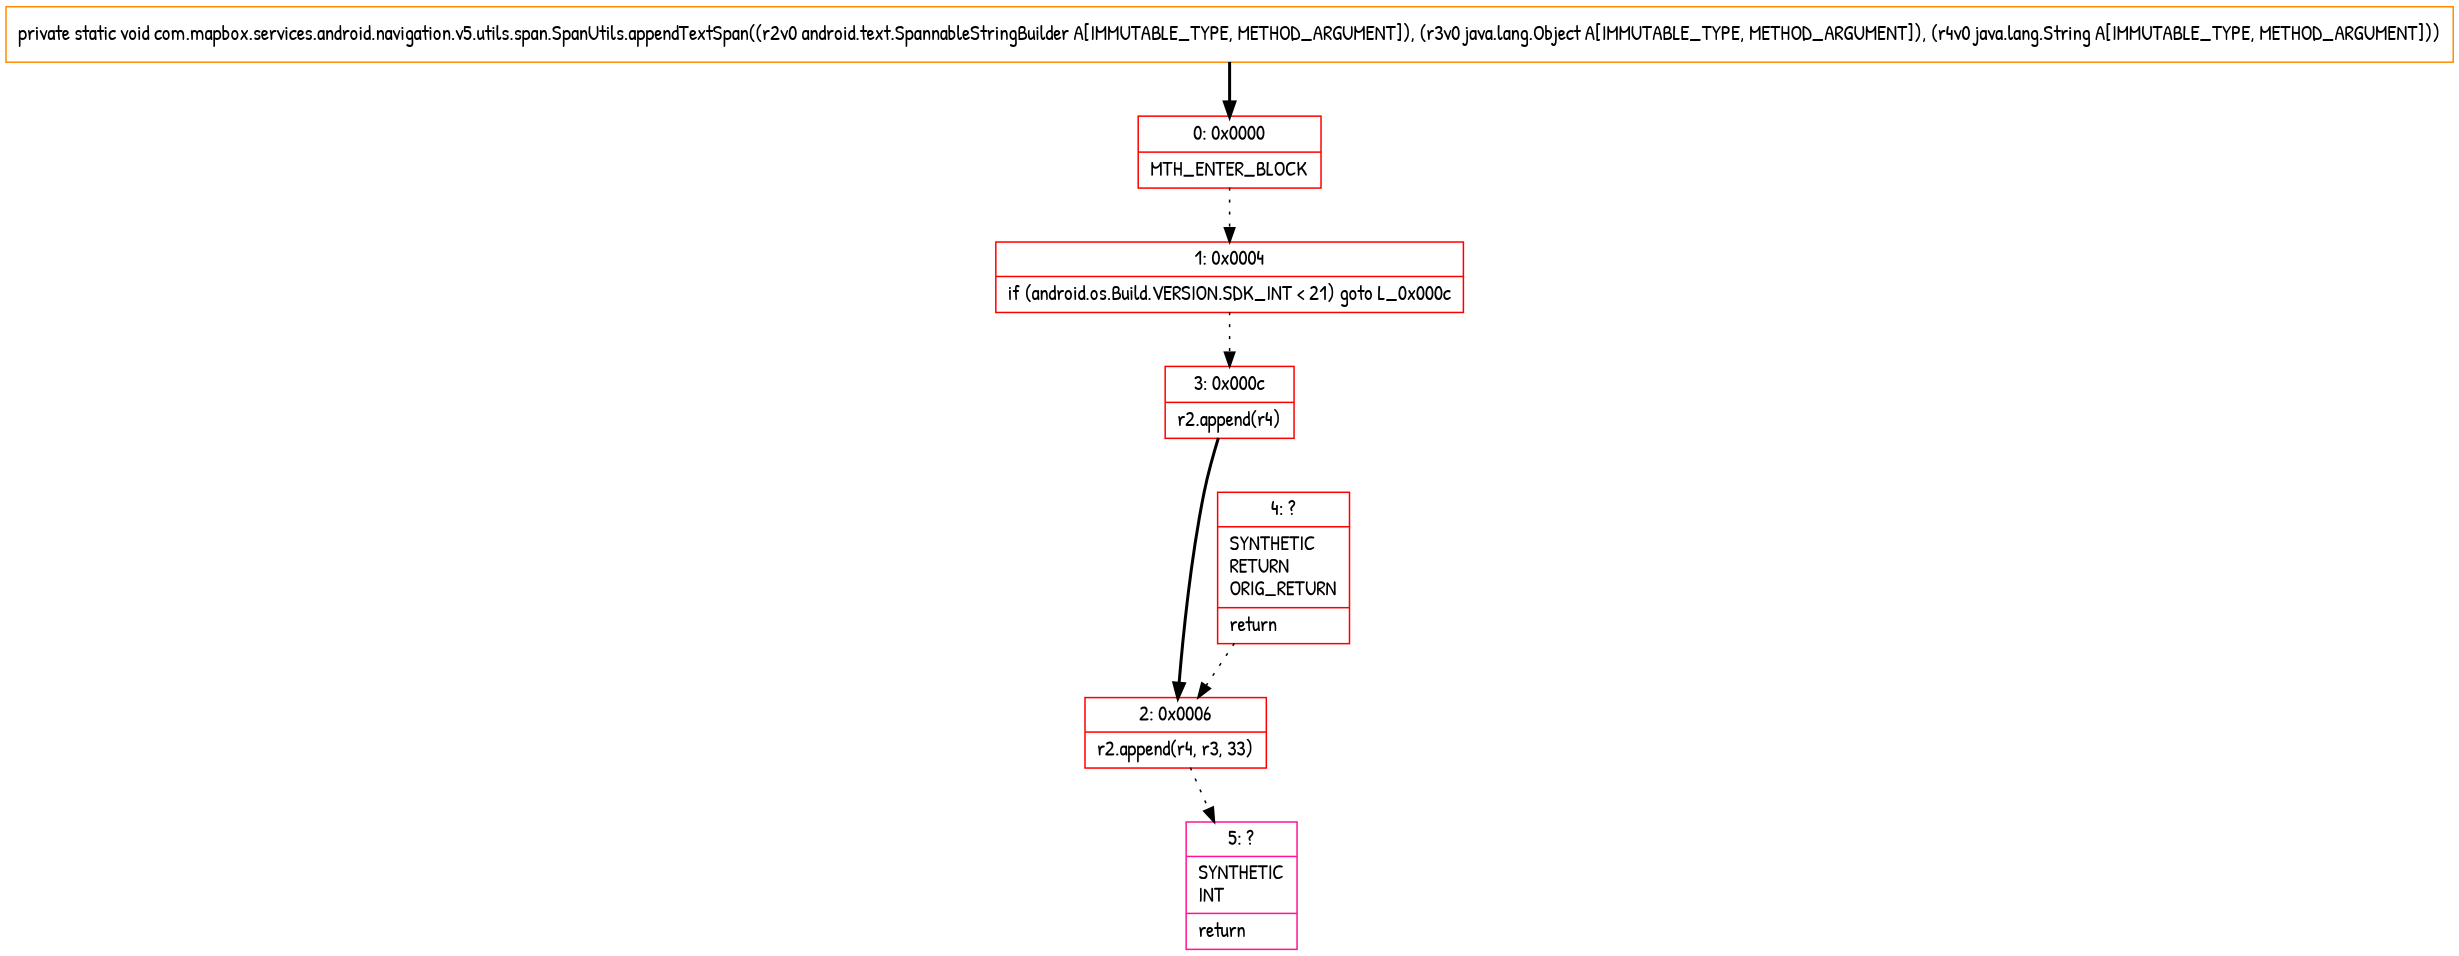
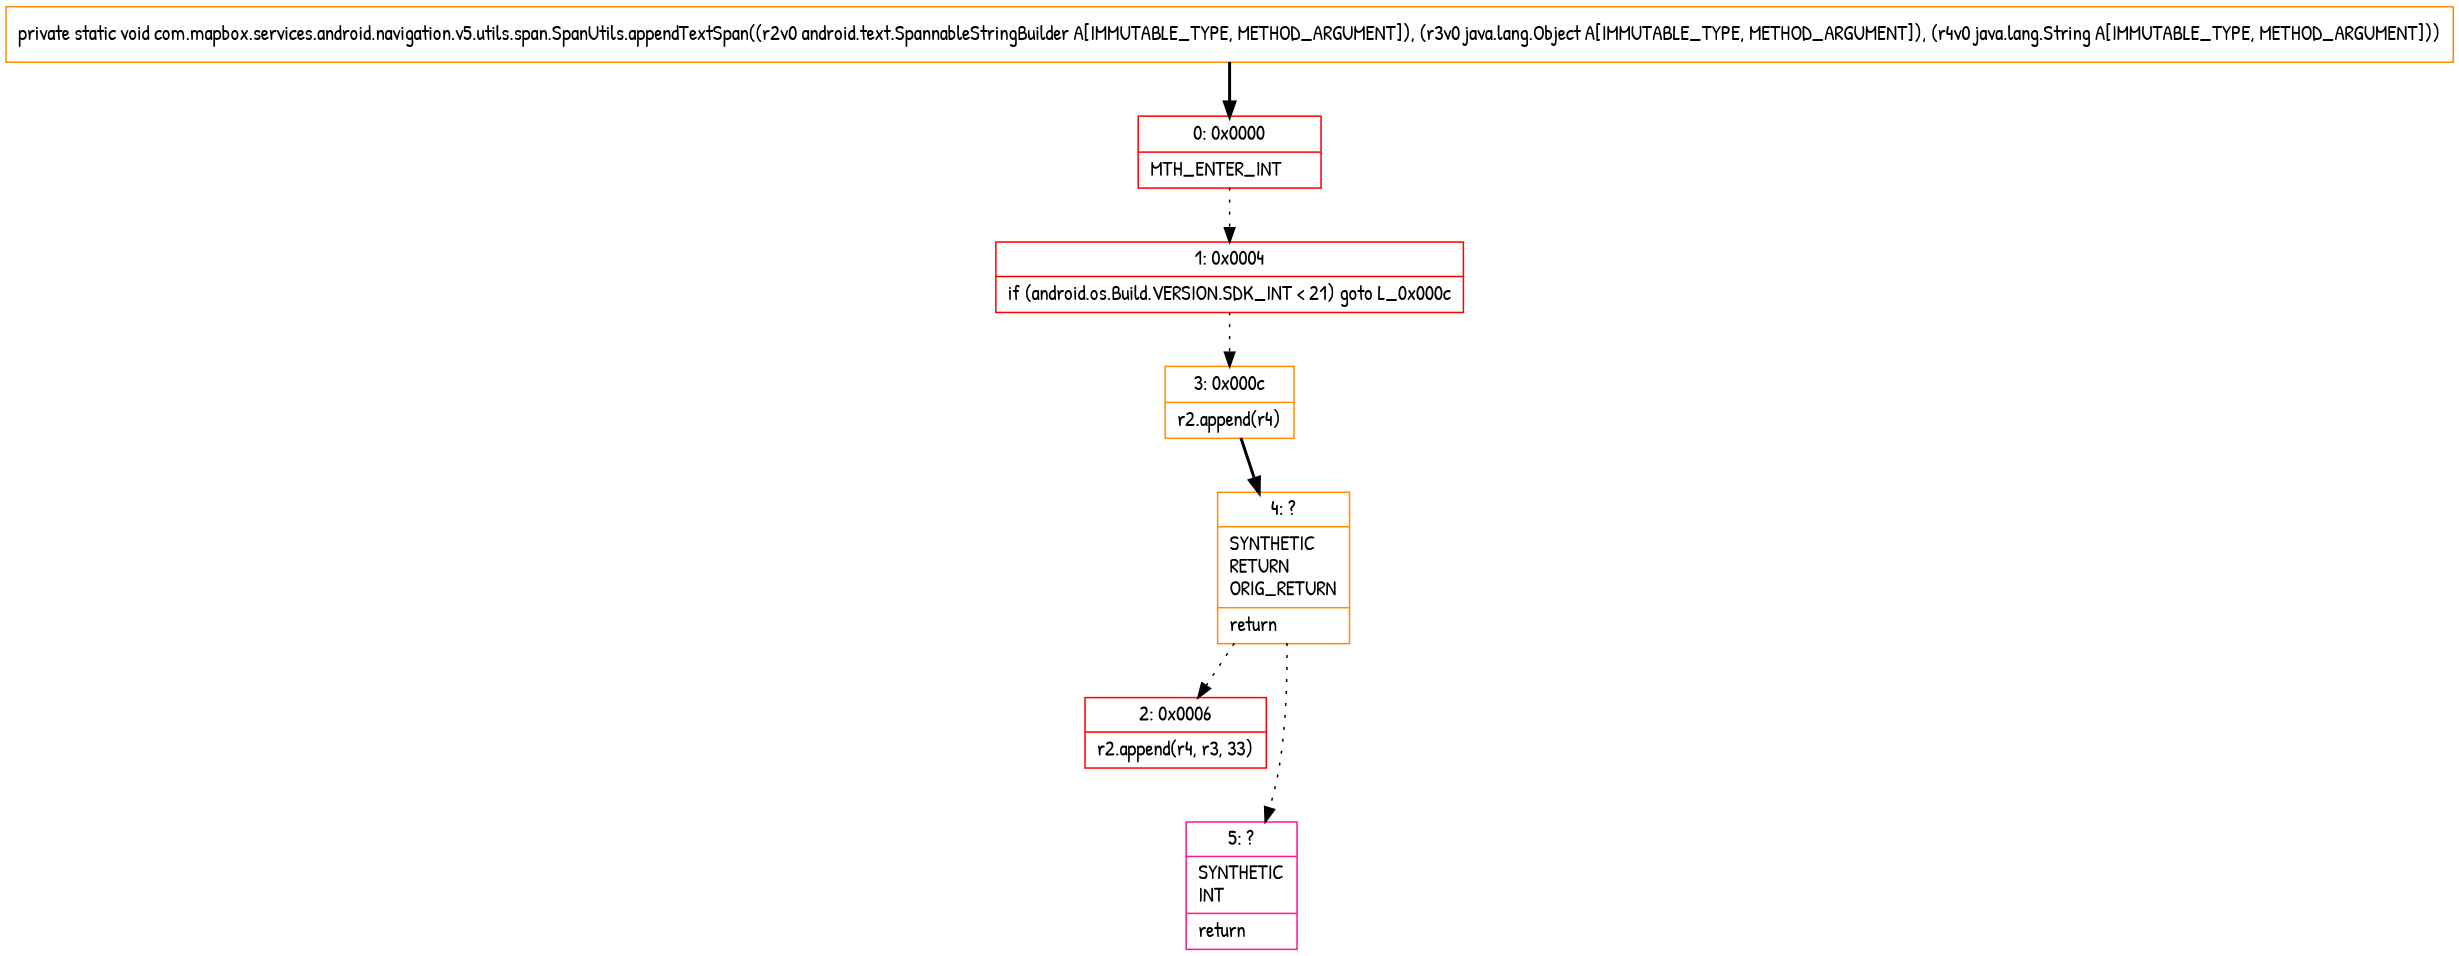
  digraph {
    fontname="Patrick Hand"
    node [color=red fontname="Patrick Hand" shape=record]
    edge [fontname="Patrick Hand" style=dotted]
-   n1 [label="{0\:\ 0x0000|MTH_ENTER_BLOCK\l}"]
+   n1 [label="{0\:\ 0x0000|MTH_ENTER_INT\l}"]
    n2 [label="{1\:\ 0x0004|if (android.os.Build.VERSION.SDK_INT \< 21) goto L_0x000c\l}"]
-   n3 [label="{3\:\ 0x000c|r2.append(r4)\l}"]
+   n3 [color=darkorange label="{3\:\ 0x000c|r2.append(r4)\l}"]
    n4 [label="{2\:\ 0x0006|r2.append(r4, r3, 33)\l}"]
    n5 [color=deeppink label="{5\:\ ?|SYNTHETIC\lINT\l|return\l}"]
-   n6 [label="{4\:\ ?|SYNTHETIC\lRETURN\lORIG_RETURN\l|return\l}"]
+   n6 [color=darkorange label="{4\:\ ?|SYNTHETIC\lRETURN\lORIG_RETURN\l|return\l}"]
    n7 [color=darkorange label="{private static void com.mapbox.services.android.navigation.v5.utils.span.SpanUtils.appendTextSpan((r2v0 android.text.SpannableStringBuilder A[IMMUTABLE_TYPE, METHOD_ARGUMENT]), (r3v0 java.lang.Object A[IMMUTABLE_TYPE, METHOD_ARGUMENT]), (r4v0 java.lang.String A[IMMUTABLE_TYPE, METHOD_ARGUMENT])) }"]
    n1 -> n2
    n2 -> n3
-   n3 -> n4 [style=bold]
-   n4 -> n5
+   n3 -> n6 [style=bold]
+   n6 -> n5
    n6 -> n4
    n7 -> n1 [style=bold]
  }
